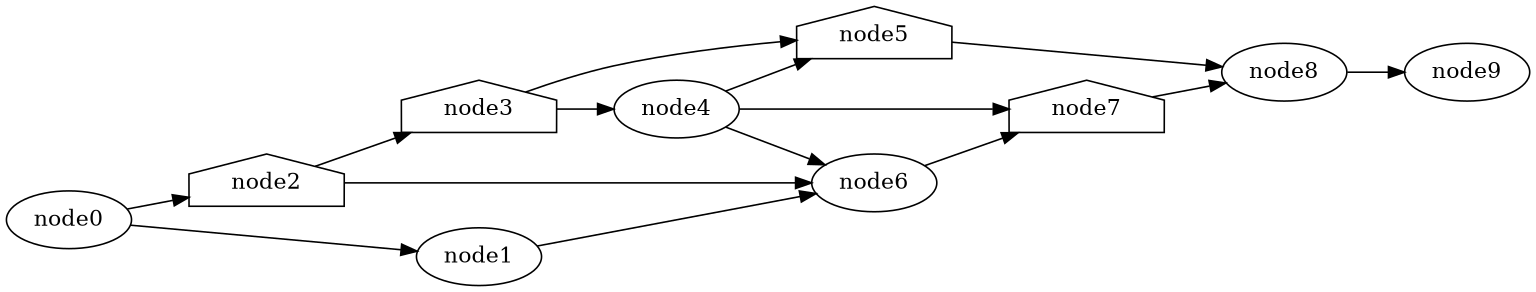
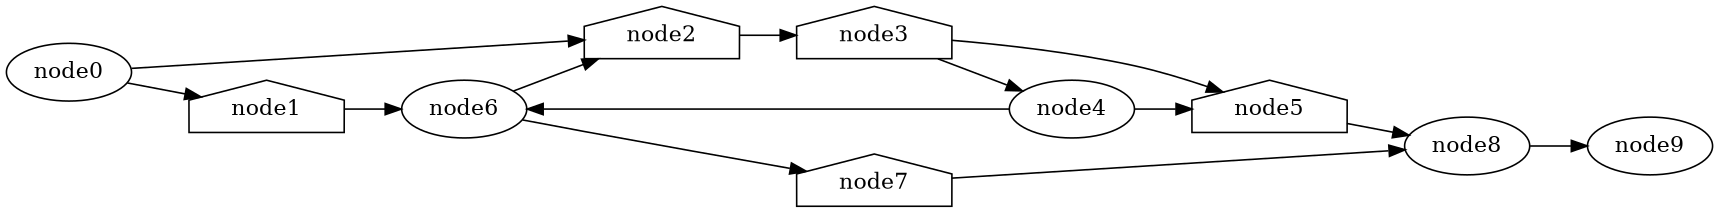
  digraph {
    rankdir=LR
    node [shape=ellipse]
    node8
    node9
    node7 [shape=house]
    node6
    node5 [shape=house]
    node4
    node3 [shape=house]
    node2 [shape=house]
-   node1
+   node1 [shape=house]
    node0
    node8 -> node9
    node7 -> node8
    node6 -> node7
    node5 -> node8
-   node4 -> node7
    node4 -> node6
    node4 -> node5
    node3 -> node5
    node3 -> node4
-   node2 -> node6
+   node6 -> node2
    node2 -> node3
    node1 -> node6
    node0 -> node2
    node0 -> node1
  }
